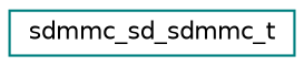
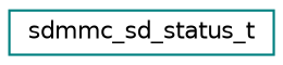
  digraph {
    rankdir=LR
-   n1 [color=teal fillcolor=white fontname=Helvetica fontsize=10 height=0.2 label=sdmmc_sd_sdmmc_t shape=record style=filled width=0.4]
+   n1 [color=teal fillcolor=white fontname=Helvetica fontsize=10 height=0.2 label=sdmmc_sd_status_t shape=record style=filled width=0.4]
  }
